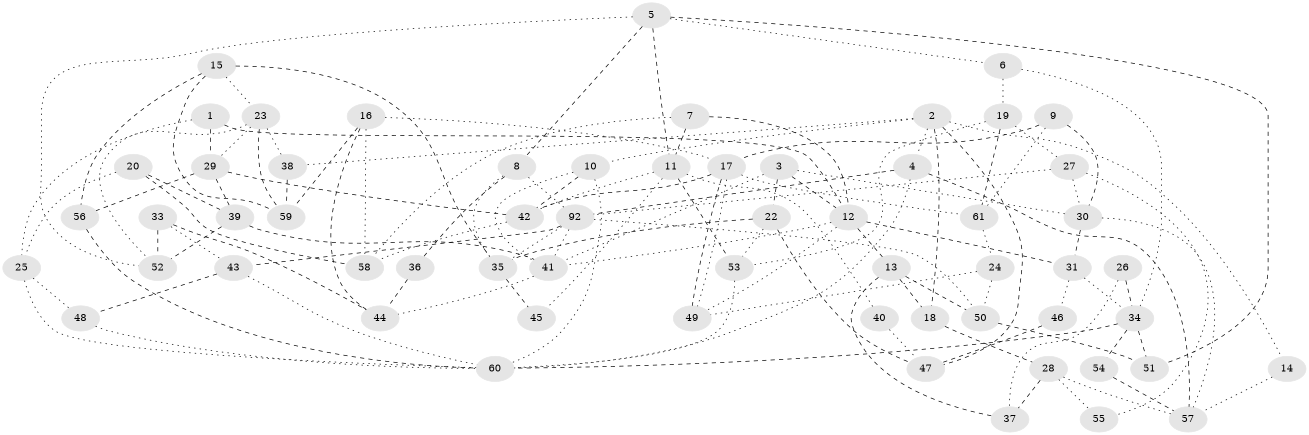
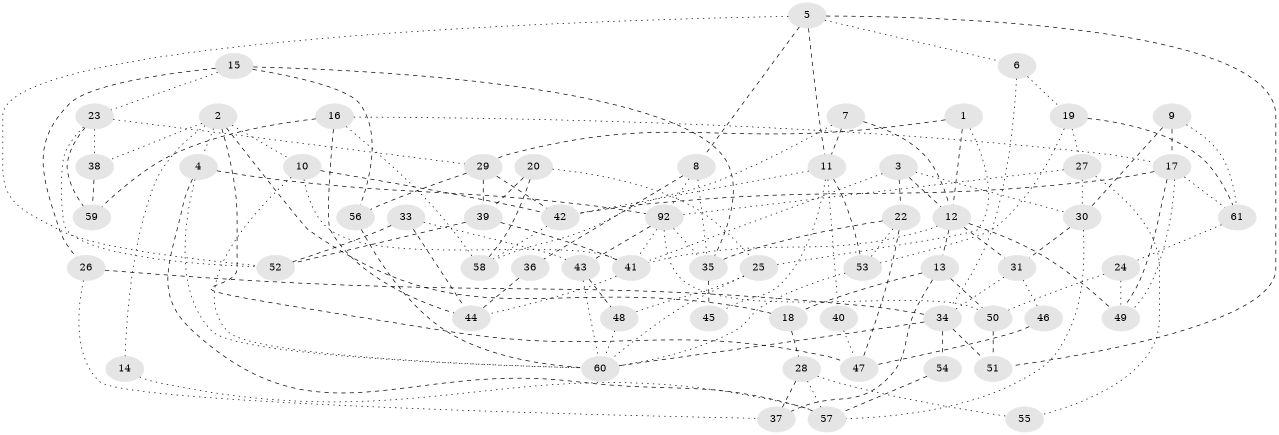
  graph {
    node [color=gray90 style=filled]
    edge [style=dashed]
    1
    12
    25
    29
    41
    13
    31
    49
    60
    48
    42
    56
    39
    2
    4
    10
    14
    18
    38
    47
    n21 [label=92]
    57
    28
    59
    3
    22
    30
    35
    53
    44
    50
    43
    5
    6
    8
    11
    51
    52
    19
    34
    36
    40
    45
    n44 [label=61]
    27
    54
    7
    58
    9
    17
    24
    37
    46
    15
    23
    26
    16
    55
    20
    33
    1 -- 12
    1 -- 25 [style=dotted]
    1 -- 29
    12 -- 41 [style=dotted]
    12 -- 13
    12 -- 31
-   12 -- 49 [style=dotted]
+   12 -- 49
    25 -- 60 [style=dotted]
    25 -- 48 [style=dotted]
    29 -- 42
    29 -- 56
    29 -- 39
    41 -- 44 [style=dotted]
    13 -- 18
    13 -- 50
    13 -- 37
    31 -- 34 [style=dotted]
    31 -- 46 [style=dotted]
    48 -- 60 [style=dotted]
    42 -- 58 [style=dotted]
    56 -- 60
    39 -- 41
    39 -- 52
    2 -- 4 [style=dotted]
    2 -- 10 [style=dotted]
    2 -- 14 [style=dotted]
    2 -- 18
    2 -- 38 [style=dotted]
    2 -- 47
    4 -- 60 [style=dotted]
    4 -- n21
    4 -- 57
    10 -- 41 [style=dotted]
    10 -- 60 [style=dotted]
    10 -- 42
    14 -- 57 [style=dotted]
    18 -- 28
    38 -- 59
    n21 -- 41 [style=dotted]
    n21 -- 35 [style=dotted]
    n21 -- 50 [style=dotted]
    n21 -- 43
    28 -- 57 [style=dotted]
    28 -- 37
    28 -- 55 [style=dotted]
    3 -- 12
    3 -- 41 [style=dotted]
    3 -- 22
    3 -- 30 [style=dotted]
    22 -- 47
    22 -- 35
    22 -- 53 [style=dotted]
    30 -- 31
    30 -- 57 [style=dotted]
    35 -- 45
    53 -- 60 [style=dotted]
    50 -- 51
    43 -- 60 [style=dotted]
    43 -- 48
    5 -- 6 [style=dotted]
    5 -- 8
    5 -- 11
    5 -- 51
    5 -- 52 [style=dotted]
    6 -- 19 [style=dotted]
    6 -- 34 [style=dotted]
    8 -- n21 [style=dotted]
    8 -- 35 [style=dotted]
    8 -- 36
    11 -- 42 [style=dotted]
    11 -- 53
    11 -- 40 [style=dotted]
    11 -- 45 [style=dotted]
    19 -- 53 [style=dotted]
    19 -- n44
    19 -- 27 [style=dotted]
    34 -- 60
    34 -- 51
    34 -- 54
    36 -- 44
    40 -- 47 [style=dotted]
    n44 -- 24 [style=dotted]
    27 -- n21 [style=dotted]
    27 -- 30 [style=dotted]
    27 -- 55 [style=dotted]
    54 -- 57
    7 -- 12
    7 -- 11
    7 -- 58 [style=dotted]
    9 -- 30
    9 -- n44 [style=dotted]
    9 -- 17
    17 -- 49
    17 -- 49 [style=dotted]
    17 -- 42
    17 -- n44 [style=dotted]
    24 -- 49 [style=dotted]
    24 -- 50 [style=dotted]
    46 -- 47
    15 -- 56
    15 -- 35
    15 -- 23 [style=dotted]
-   15 -- 59
+   15 -- 26
    23 -- 29 [style=dotted]
    23 -- 38 [style=dotted]
    23 -- 59
    23 -- 52 [style=dotted]
    26 -- 34
    26 -- 37 [style=dotted]
    16 -- 59
    16 -- 44
    16 -- 58 [style=dotted]
    16 -- 17 [style=dotted]
    20 -- 25 [style=dotted]
    20 -- 39
    20 -- 58
    33 -- 44
    33 -- 43 [style=dotted]
    33 -- 52
  }
